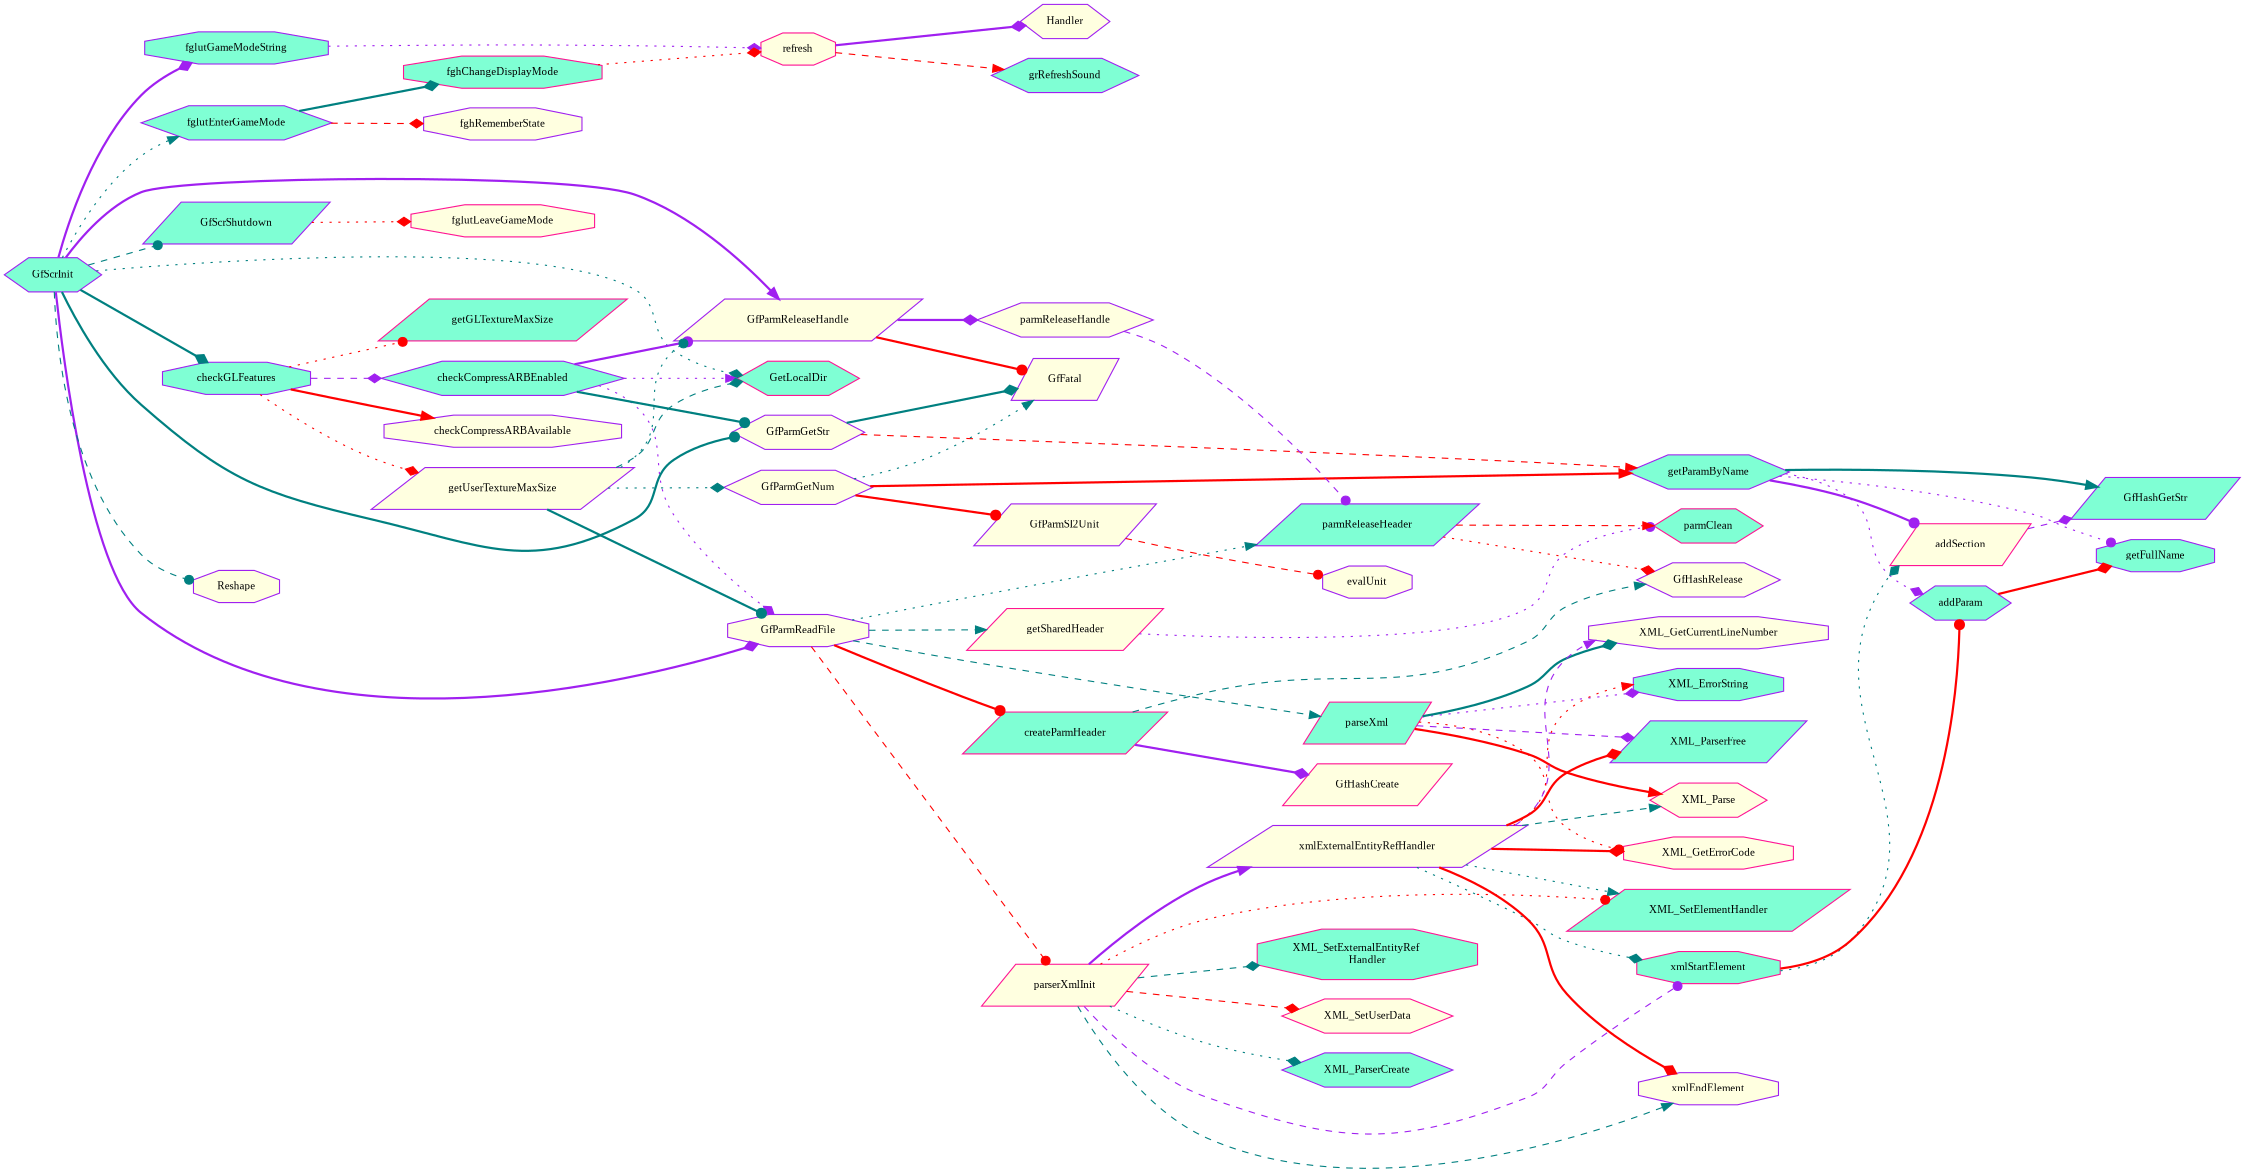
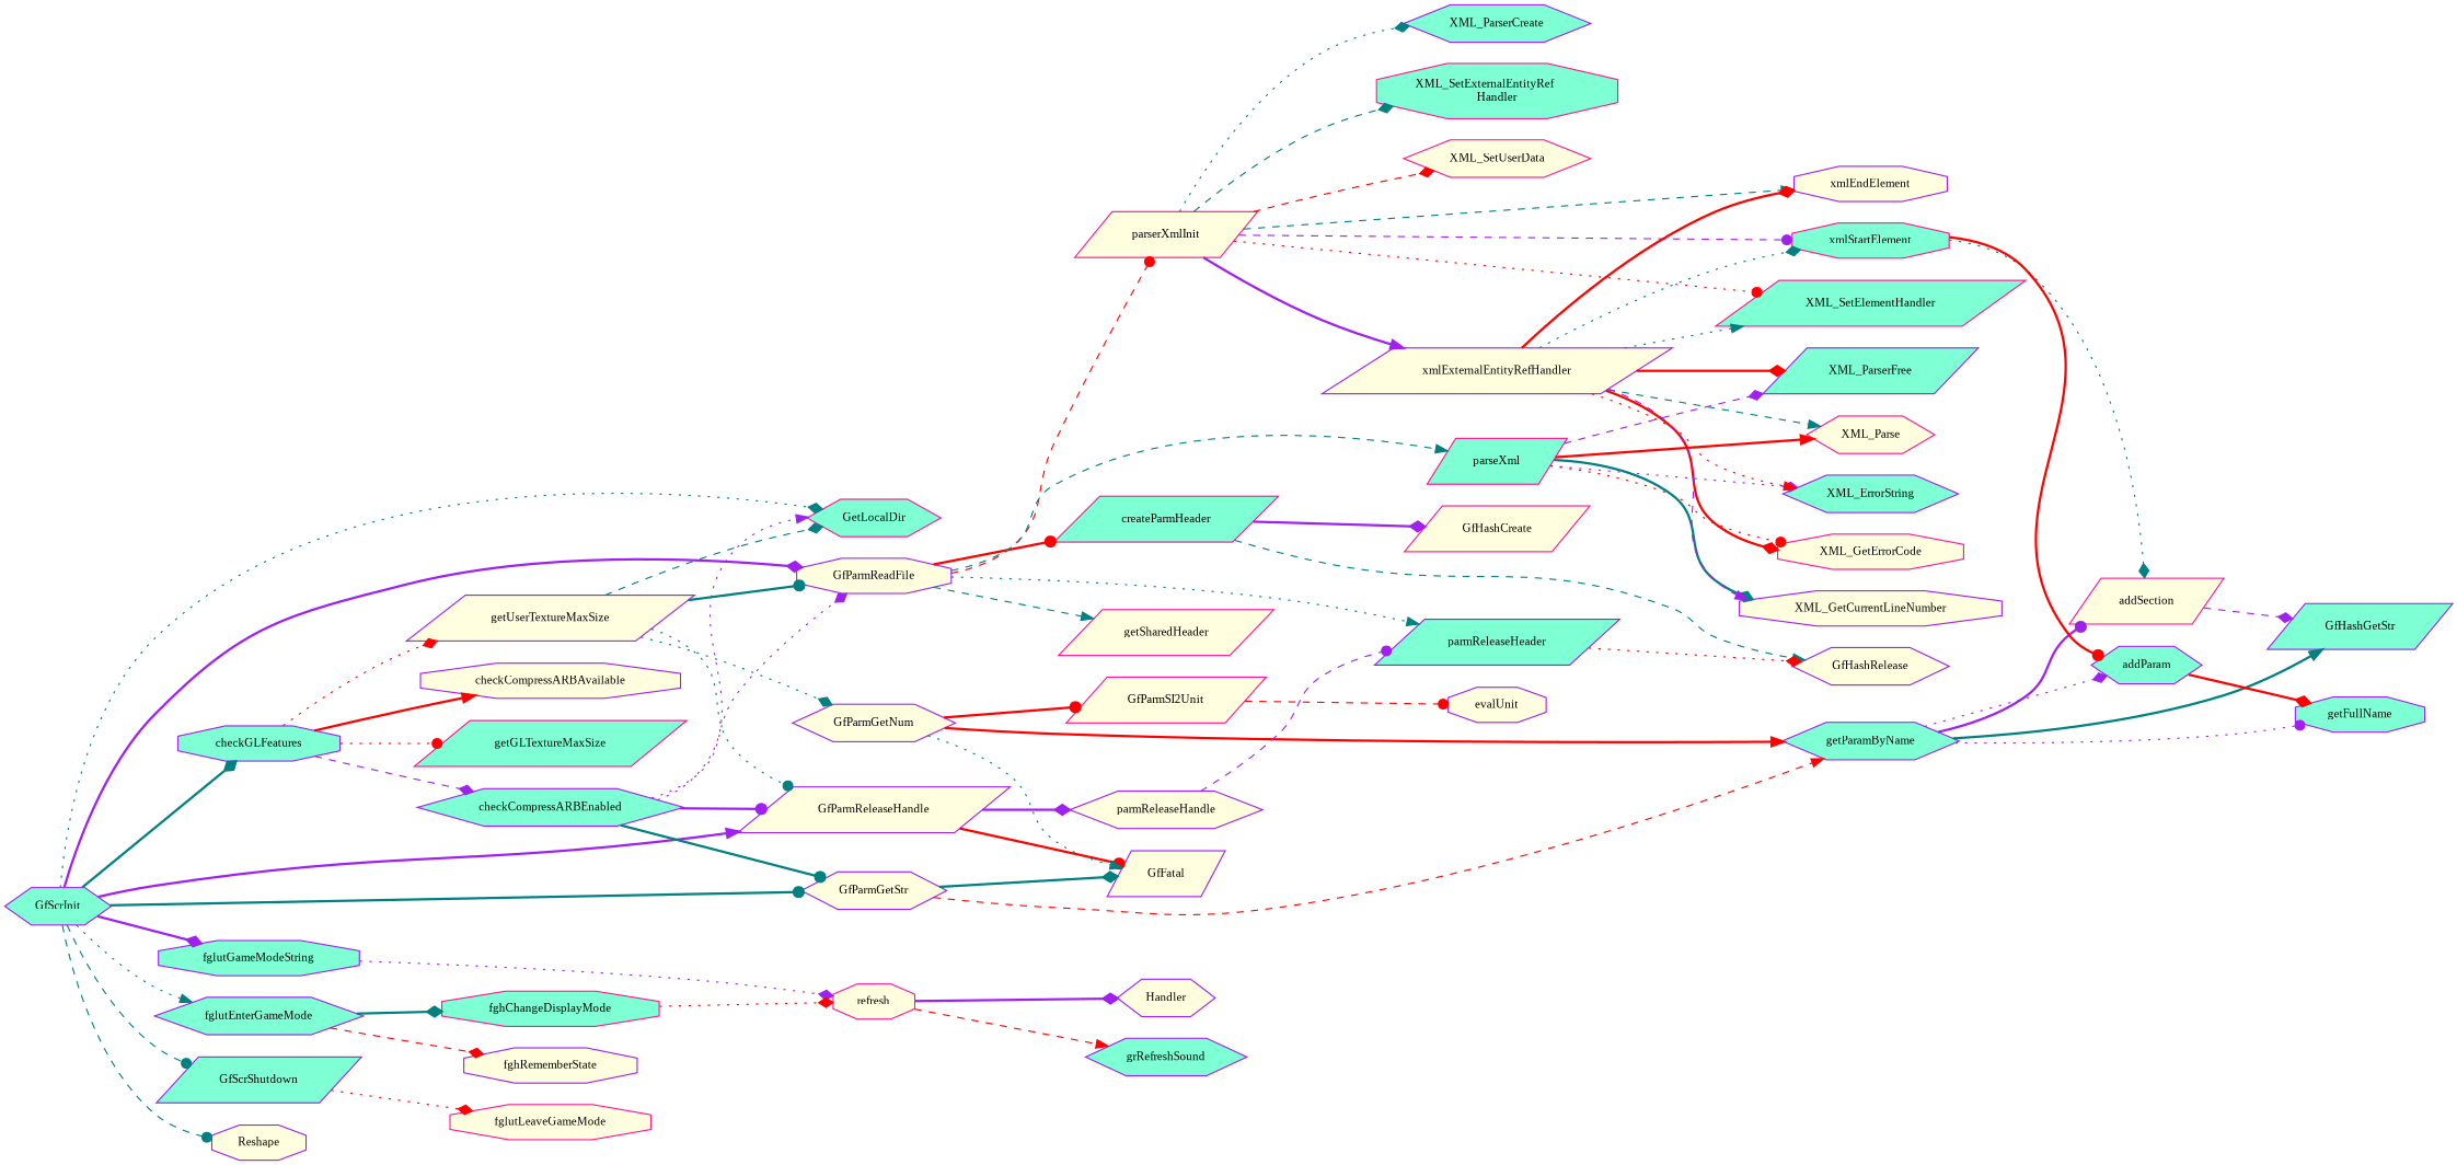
  digraph {
    fontname="Liberation Serif"
    rankdir=LR
    node [color=purple fillcolor=lightyellow fontname="Liberation Serif" fontsize=10 shape=octagon style=filled]
    edge [arrowhead=diamond color=teal fontname="Liberation Serif" fontsize=10 labelfontname=Helvetica labelfontsize=10 style=bold]
    n1 [fillcolor=aquamarine fontcolor=black height=0.2 label=GfScrInit shape=hexagon width=0.4]
    n2 [color=deeppink fillcolor=aquamarine height=0.2 label=GetLocalDir shape=hexagon width=0.4]
    n3 [height=0.2 label=GfParmReadFile width=0.4]
    n4 [height=0.2 label=GfParmGetStr shape=hexagon width=0.4]
    n5 [fillcolor=aquamarine height=0.2 label=fglutGameModeString width=0.4]
    n6 [fillcolor=aquamarine height=0.2 label=fglutEnterGameMode shape=hexagon width=0.4]
    n7 [fillcolor=aquamarine height=0.2 label=GfScrShutdown shape=parallelogram width=0.4]
    n8 [height=0.2 label=GfParmReleaseHandle shape=parallelogram width=0.4]
    n9 [height=0.2 label=Reshape width=0.4]
    n10 [fillcolor=aquamarine height=0.2 label=checkGLFeatures width=0.4]
    n11 [color=deeppink height=0.2 label=getSharedHeader shape=parallelogram width=0.4]
    n12 [color=deeppink fillcolor=aquamarine height=0.2 label=createParmHeader shape=parallelogram width=0.4]
    n13 [color=deeppink height=0.2 label=parserXmlInit shape=parallelogram width=0.4]
    n14 [color=deeppink fillcolor=aquamarine height=0.2 label=parseXml shape=parallelogram width=0.4]
    n15 [fillcolor=aquamarine height=0.2 label=parmReleaseHeader shape=parallelogram width=0.4]
    n16 [height=0.2 label=GfParmGetNum shape=hexagon width=0.4]
    n17 [height=0.2 label=GfFatal shape=parallelogram width=0.4]
    n18 [fillcolor=aquamarine height=0.2 label=getParamByName shape=hexagon width=0.4]
-   n19 [height=0.2 label=GfParmSI2Unit shape=parallelogram width=0.4]
+   n19 [color=deeppink height=0.2 label=GfParmSI2Unit shape=parallelogram width=0.4]
    n20 [color=deeppink height=0.2 label=refresh width=0.4]
    n21 [height=0.2 label=fghRememberState width=0.4]
    n22 [color=deeppink fillcolor=aquamarine height=0.2 label=fghChangeDisplayMode width=0.4]
    n23 [color=deeppink height=0.2 label=fglutLeaveGameMode width=0.4]
    n24 [height=0.2 label=parmReleaseHandle shape=hexagon width=0.4]
    n25 [height=0.2 label=checkCompressARBAvailable width=0.4]
    n26 [fillcolor=aquamarine height=0.2 label=checkCompressARBEnabled shape=hexagon width=0.4]
    n27 [color=deeppink fillcolor=aquamarine height=0.2 label=getGLTextureMaxSize shape=parallelogram width=0.4]
    n28 [height=0.2 label=getUserTextureMaxSize shape=parallelogram width=0.4]
-   n29 [color=deeppink fillcolor=aquamarine height=0.2 label=parmClean shape=hexagon width=0.4]
    n30 [color=deeppink height=0.2 label=GfHashCreate shape=parallelogram width=0.4]
    n31 [height=0.2 label=GfHashRelease shape=hexagon width=0.4]
    n32 [fillcolor=aquamarine height=0.2 label=XML_ParserCreate shape=hexagon width=0.4]
    n33 [color=deeppink fillcolor=aquamarine height=0.2 label=XML_SetElementHandler shape=parallelogram width=0.4]
    n34 [color=deeppink fillcolor=aquamarine height=0.2 label=xmlStartElement width=0.4]
    n35 [height=0.2 label=xmlEndElement width=0.4]
    n36 [color=deeppink fillcolor=aquamarine height=0.2 label="XML_SetExternalEntityRef\lHandler" width=0.4]
    n37 [height=0.2 label=xmlExternalEntityRefHandler shape=parallelogram width=0.4]
    n38 [color=deeppink height=0.2 label=XML_SetUserData shape=hexagon width=0.4]
    n39 [color=deeppink height=0.2 label=XML_Parse shape=hexagon width=0.4]
-   n40 [fillcolor=aquamarine height=0.2 label=XML_ErrorString width=0.4]
+   n40 [fillcolor=aquamarine height=0.2 label=XML_ErrorString shape=hexagon width=0.4]
    n41 [color=deeppink height=0.2 label=XML_GetErrorCode width=0.4]
    n42 [height=0.2 label=XML_GetCurrentLineNumber width=0.4]
    n43 [fillcolor=aquamarine height=0.2 label=XML_ParserFree shape=parallelogram width=0.4]
    n44 [color=deeppink height=0.2 label=addSection shape=parallelogram width=0.4]
    n45 [fillcolor=aquamarine height=0.2 label=addParam shape=hexagon width=0.4]
    n46 [fillcolor=aquamarine height=0.2 label=GfHashGetStr shape=parallelogram width=0.4]
    n47 [fillcolor=aquamarine height=0.2 label=getFullName width=0.4]
    n48 [height=0.2 label=evalUnit width=0.4]
    n49 [height=0.2 label=Handler shape=hexagon width=0.4]
    n50 [fillcolor=aquamarine height=0.2 label=grRefreshSound shape=hexagon width=0.4]
    n1 -> n2 [style=dotted]
    n1 -> n3 [color=purple]
    n1 -> n4 [arrowhead=dot]
    n1 -> n5 [color=purple]
    n1 -> n6 [arrowhead=normal style=dotted]
    n1 -> n7 [arrowhead=dot style=dashed]
    n1 -> n8 [arrowhead=normal color=purple]
    n1 -> n9 [arrowhead=dot style=dashed]
    n1 -> n10
    n3 -> n11 [arrowhead=normal style=dashed]
    n3 -> n12 [arrowhead=dot color=red]
    n3 -> n13 [arrowhead=dot color=red style=dashed]
    n3 -> n14 [arrowhead=normal style=dashed]
    n3 -> n15 [arrowhead=normal style=dotted]
    n4 -> n17
    n4 -> n18 [arrowhead=normal color=red style=dashed]
    n5 -> n20 [color=purple style=dotted]
    n6 -> n21 [color=red style=dashed]
    n6 -> n22
    n7 -> n23 [color=red style=dotted]
    n8 -> n17 [arrowhead=dot color=red]
    n8 -> n24 [color=purple]
    n10 -> n25 [arrowhead=normal color=red]
    n10 -> n26 [color=purple style=dashed]
    n10 -> n27 [arrowhead=dot color=red style=dotted]
    n10 -> n28 [color=red style=dotted]
-   n11 -> n29 [arrowhead=dot color=purple style=dotted]
    n12 -> n30 [color=purple]
    n12 -> n31 [arrowhead=normal style=dashed]
    n13 -> n32 [style=dotted]
    n13 -> n33 [arrowhead=dot color=red style=dotted]
    n13 -> n34 [arrowhead=dot color=purple style=dashed]
    n13 -> n35 [arrowhead=normal style=dashed]
    n13 -> n36 [style=dashed]
    n13 -> n37 [arrowhead=normal color=purple]
    n13 -> n38 [color=red style=dashed]
    n14 -> n39 [arrowhead=normal color=red]
    n14 -> n40 [color=purple style=dotted]
    n14 -> n41 [arrowhead=dot color=red style=dotted]
    n14 -> n42
    n14 -> n43 [color=purple style=dashed]
-   n15 -> n29 [arrowhead=normal color=red style=dashed]
    n15 -> n31 [color=red style=dotted]
    n16 -> n17 [arrowhead=normal style=dotted]
    n16 -> n18 [arrowhead=normal color=red]
    n16 -> n19 [arrowhead=dot color=red]
    n18 -> n44 [arrowhead=dot color=purple]
    n18 -> n45 [color=purple style=dotted]
    n18 -> n46 [arrowhead=normal]
    n18 -> n47 [arrowhead=dot color=purple style=dotted]
    n19 -> n48 [arrowhead=dot color=red style=dashed]
    n20 -> n49 [color=purple]
    n20 -> n50 [arrowhead=normal color=red style=dashed]
    n22 -> n20 [color=red style=dotted]
    n24 -> n15 [arrowhead=dot color=purple style=dashed]
    n26 -> n2 [arrowhead=normal color=purple style=dotted]
    n26 -> n3 [color=purple style=dotted]
    n26 -> n4 [arrowhead=dot]
    n26 -> n8 [arrowhead=dot color=purple]
    n28 -> n2 [style=dashed]
    n28 -> n3 [arrowhead=dot]
    n28 -> n8 [arrowhead=dot style=dotted]
    n28 -> n16 [style=dotted]
    n34 -> n44 [style=dotted]
    n34 -> n45 [arrowhead=dot color=red]
    n37 -> n33 [arrowhead=normal style=dotted]
    n37 -> n34 [style=dotted]
    n37 -> n35 [color=red]
    n37 -> n39 [arrowhead=normal style=dashed]
    n37 -> n40 [arrowhead=normal color=red style=dotted]
    n37 -> n41 [color=red]
    n37 -> n42 [arrowhead=normal color=purple style=dashed]
    n37 -> n43 [color=red]
    n44 -> n46 [color=purple style=dashed]
    n45 -> n47 [color=red]
  }
